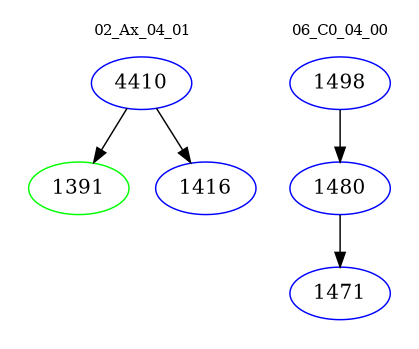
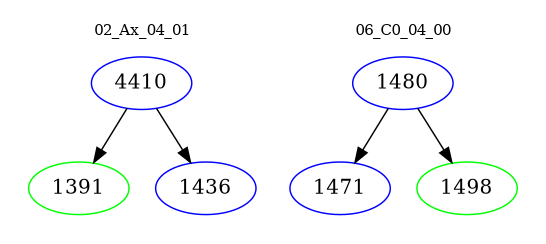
  digraph {
    node [color=blue]
    edge [color=black]
    n1 [label=4410]
    n2 [color=green label=1391]
-   n3 [label=1416]
+   n3 [label=1436]
    n4 [label=1480]
    n5 [label=1471]
-   n6 [label=1498]
+   n6 [color=green label=1498]
    subgraph cluster_1 {
      color=white
      fontsize=10
      label="02_Ax_04_01"
      n1
      n2
      n3
    }
    subgraph cluster_2 {
      color=white
      fontsize=10
      label="06_C0_04_00"
      n4
      n5
      n6
    }
    n1 -> n2
    n1 -> n3
    n4 -> n5
-   n6 -> n4
+   n4 -> n6
  }
